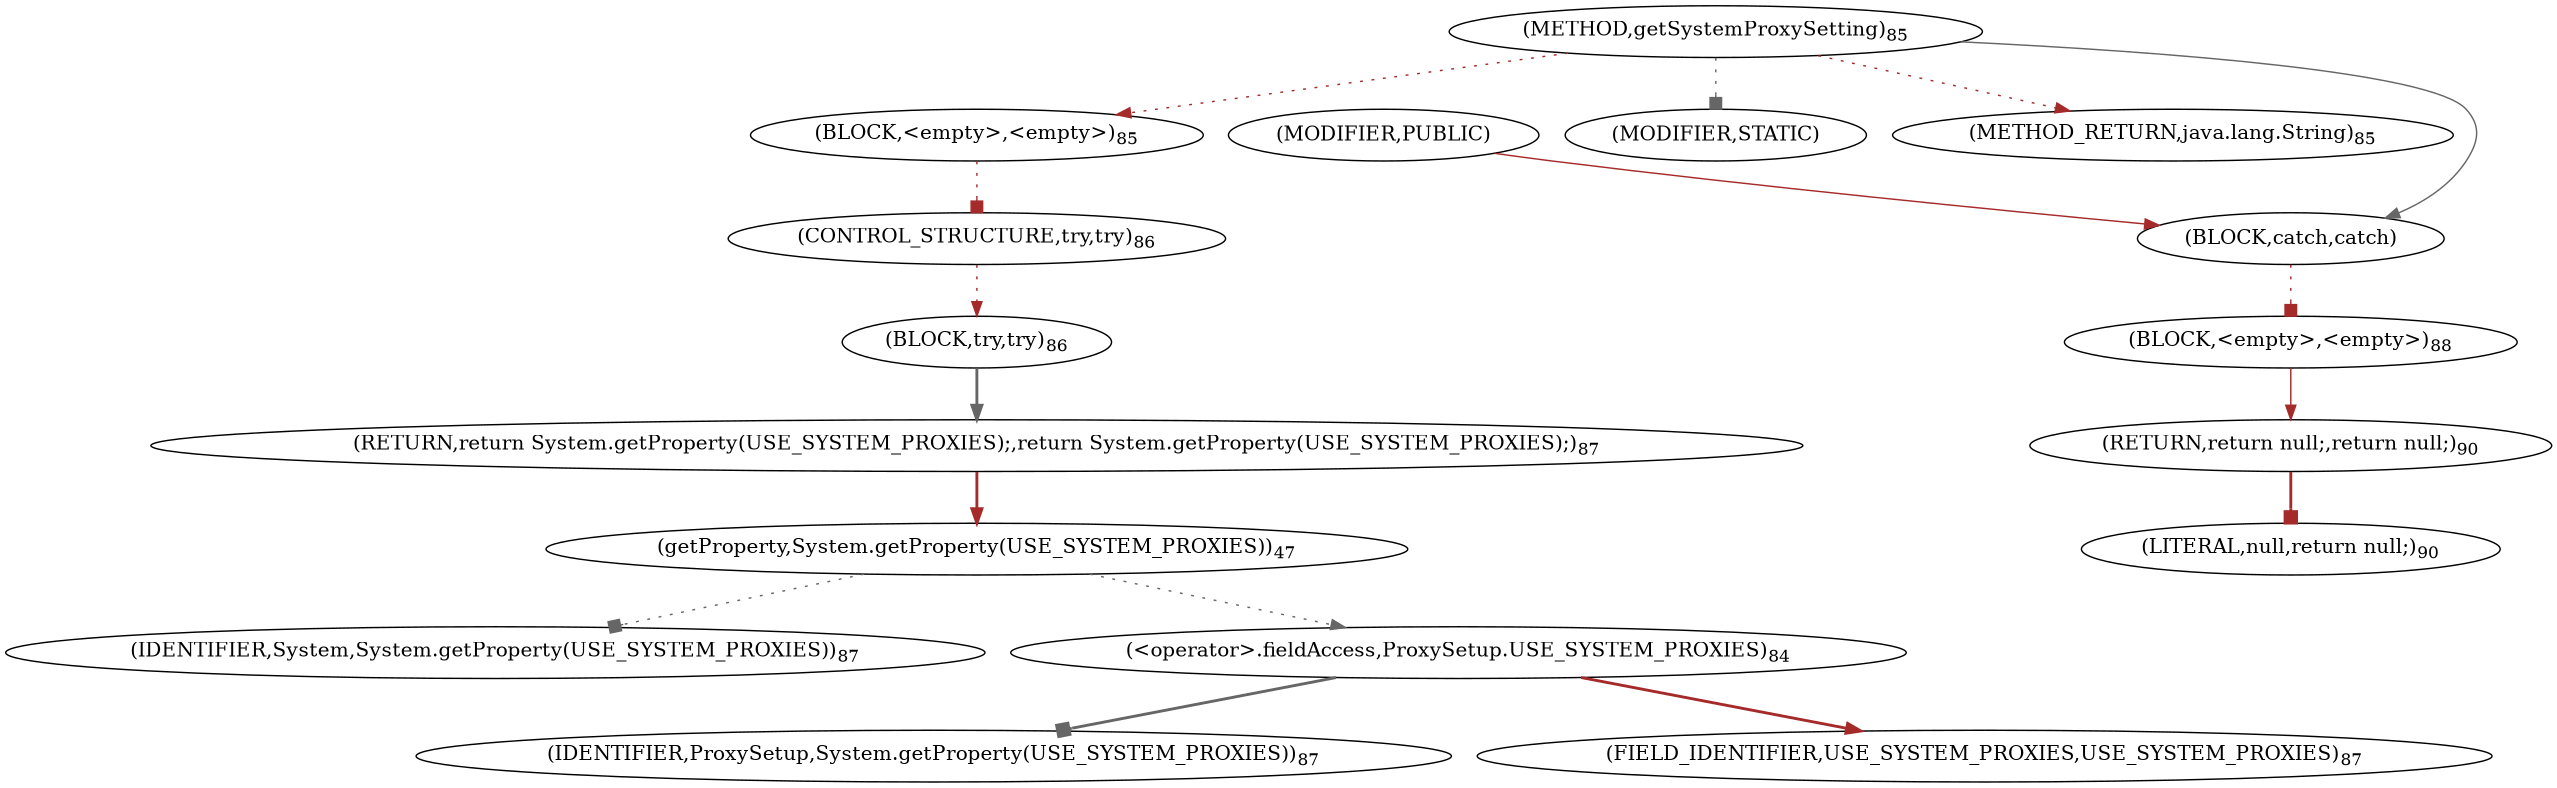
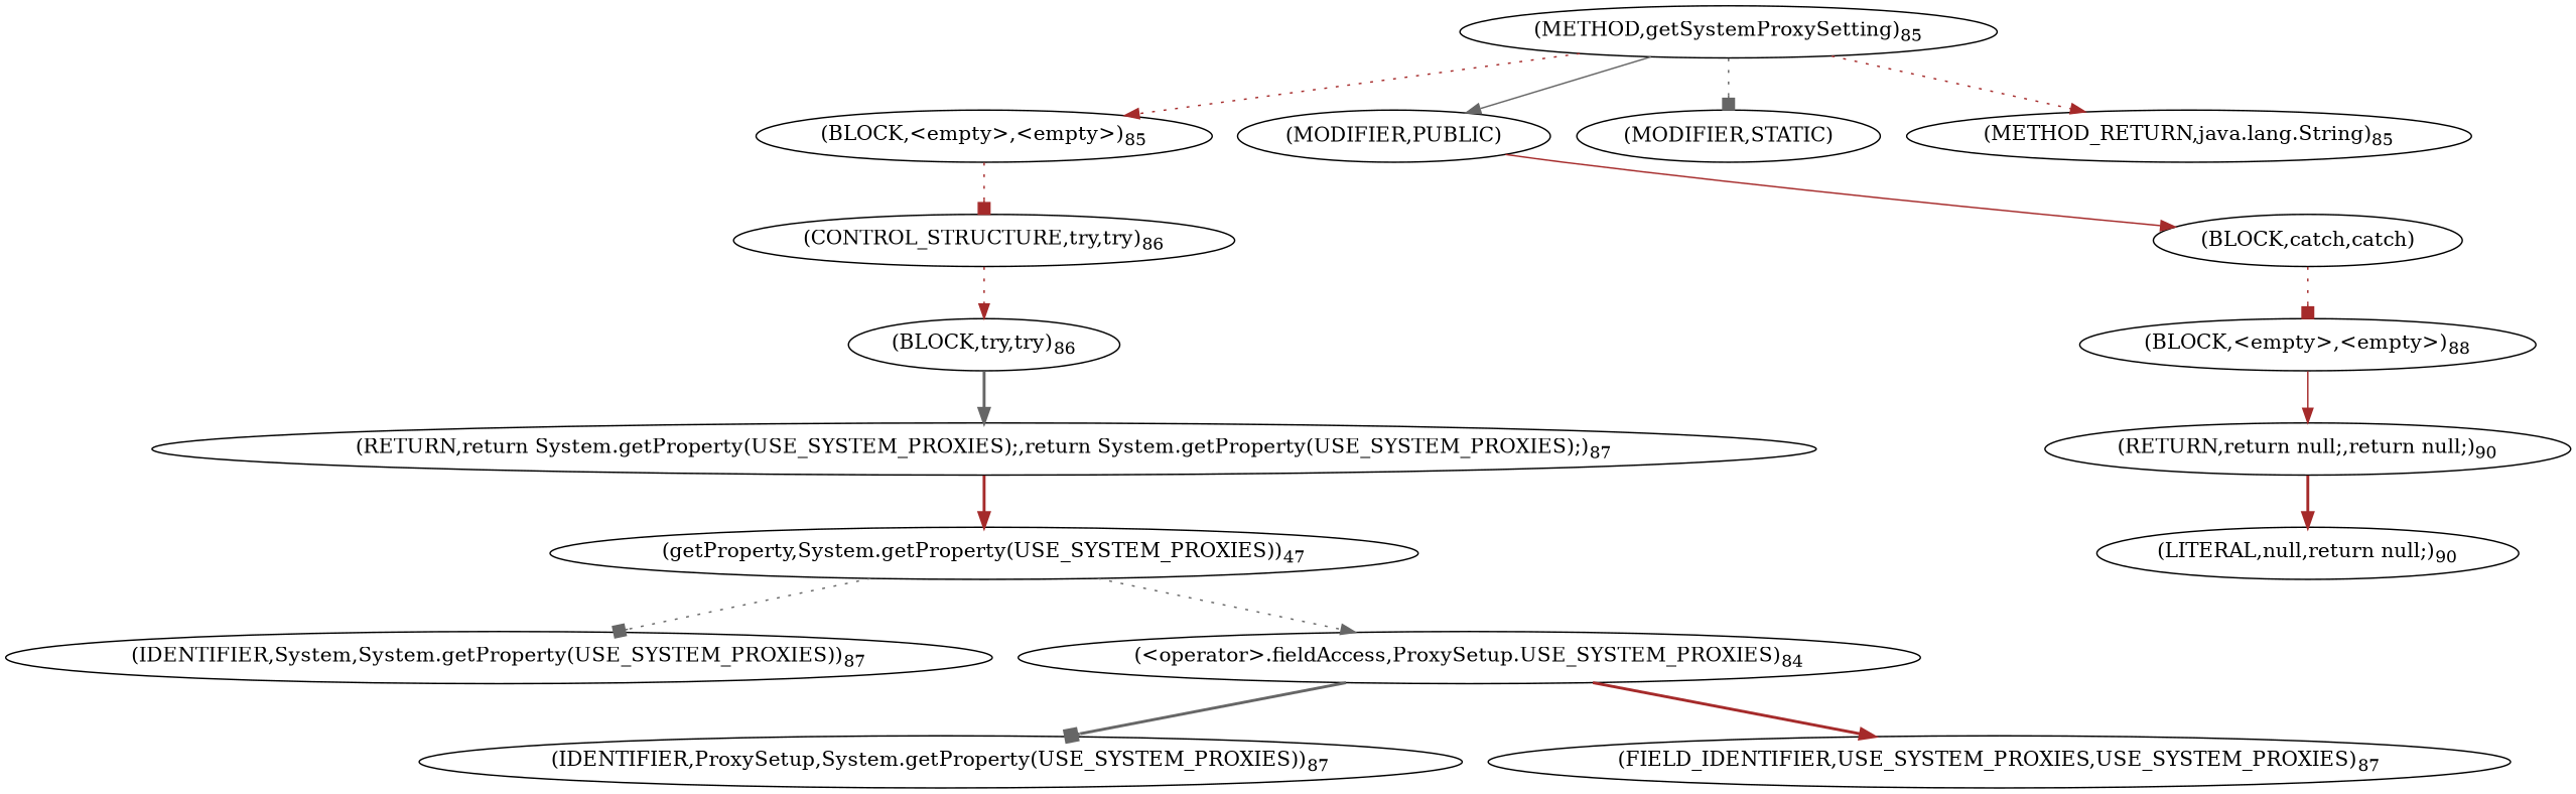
  digraph {
    edge [arrowhead=normal color=brown style=dotted]
    n1 [label=<(METHOD,getSystemProxySetting)<SUB>85</SUB>>]
    n2 [label=<(BLOCK,&lt;empty&gt;,&lt;empty&gt;)<SUB>85</SUB>>]
    n3 [label=<(MODIFIER,PUBLIC)>]
    n4 [label=<(MODIFIER,STATIC)>]
    n5 [label=<(METHOD_RETURN,java.lang.String)<SUB>85</SUB>>]
    n6 [label=<(CONTROL_STRUCTURE,try,try)<SUB>86</SUB>>]
    n7 [label=<(BLOCK,catch,catch)>]
    n8 [label=<(BLOCK,try,try)<SUB>86</SUB>>]
    n9 [label=<(RETURN,return System.getProperty(USE_SYSTEM_PROXIES);,return System.getProperty(USE_SYSTEM_PROXIES);)<SUB>87</SUB>>]
    n10 [label=<(BLOCK,&lt;empty&gt;,&lt;empty&gt;)<SUB>88</SUB>>]
    n11 [label=<(getProperty,System.getProperty(USE_SYSTEM_PROXIES))<SUB>47</SUB>>]
    n12 [label=<(IDENTIFIER,System,System.getProperty(USE_SYSTEM_PROXIES))<SUB>87</SUB>>]
    n13 [label=<(&lt;operator&gt;.fieldAccess,ProxySetup.USE_SYSTEM_PROXIES)<SUB>84</SUB>>]
    n14 [label=<(IDENTIFIER,ProxySetup,System.getProperty(USE_SYSTEM_PROXIES))<SUB>87</SUB>>]
    n15 [label=<(FIELD_IDENTIFIER,USE_SYSTEM_PROXIES,USE_SYSTEM_PROXIES)<SUB>87</SUB>>]
    n16 [label=<(RETURN,return null;,return null;)<SUB>90</SUB>>]
    n17 [label=<(LITERAL,null,return null;)<SUB>90</SUB>>]
    n1 -> n2
-   n1 -> n7 [color=gray40 style=solid]
+   n1 -> n3 [color=gray40 style=solid]
    n1 -> n4 [arrowhead=box color=gray40]
    n1 -> n5
    n2 -> n6 [arrowhead=box]
    n3 -> n7 [style=solid]
    n6 -> n8
    n7 -> n10 [arrowhead=box]
    n8 -> n9 [color=gray40 style=bold]
    n9 -> n11 [style=bold]
    n10 -> n16 [style=solid]
    n11 -> n12 [arrowhead=box color=gray40]
    n11 -> n13 [color=gray40]
    n13 -> n14 [arrowhead=box color=gray40 style=bold]
    n13 -> n15 [style=bold]
-   n16 -> n17 [arrowhead=box style=bold]
+   n16 -> n17 [style=bold]
  }
